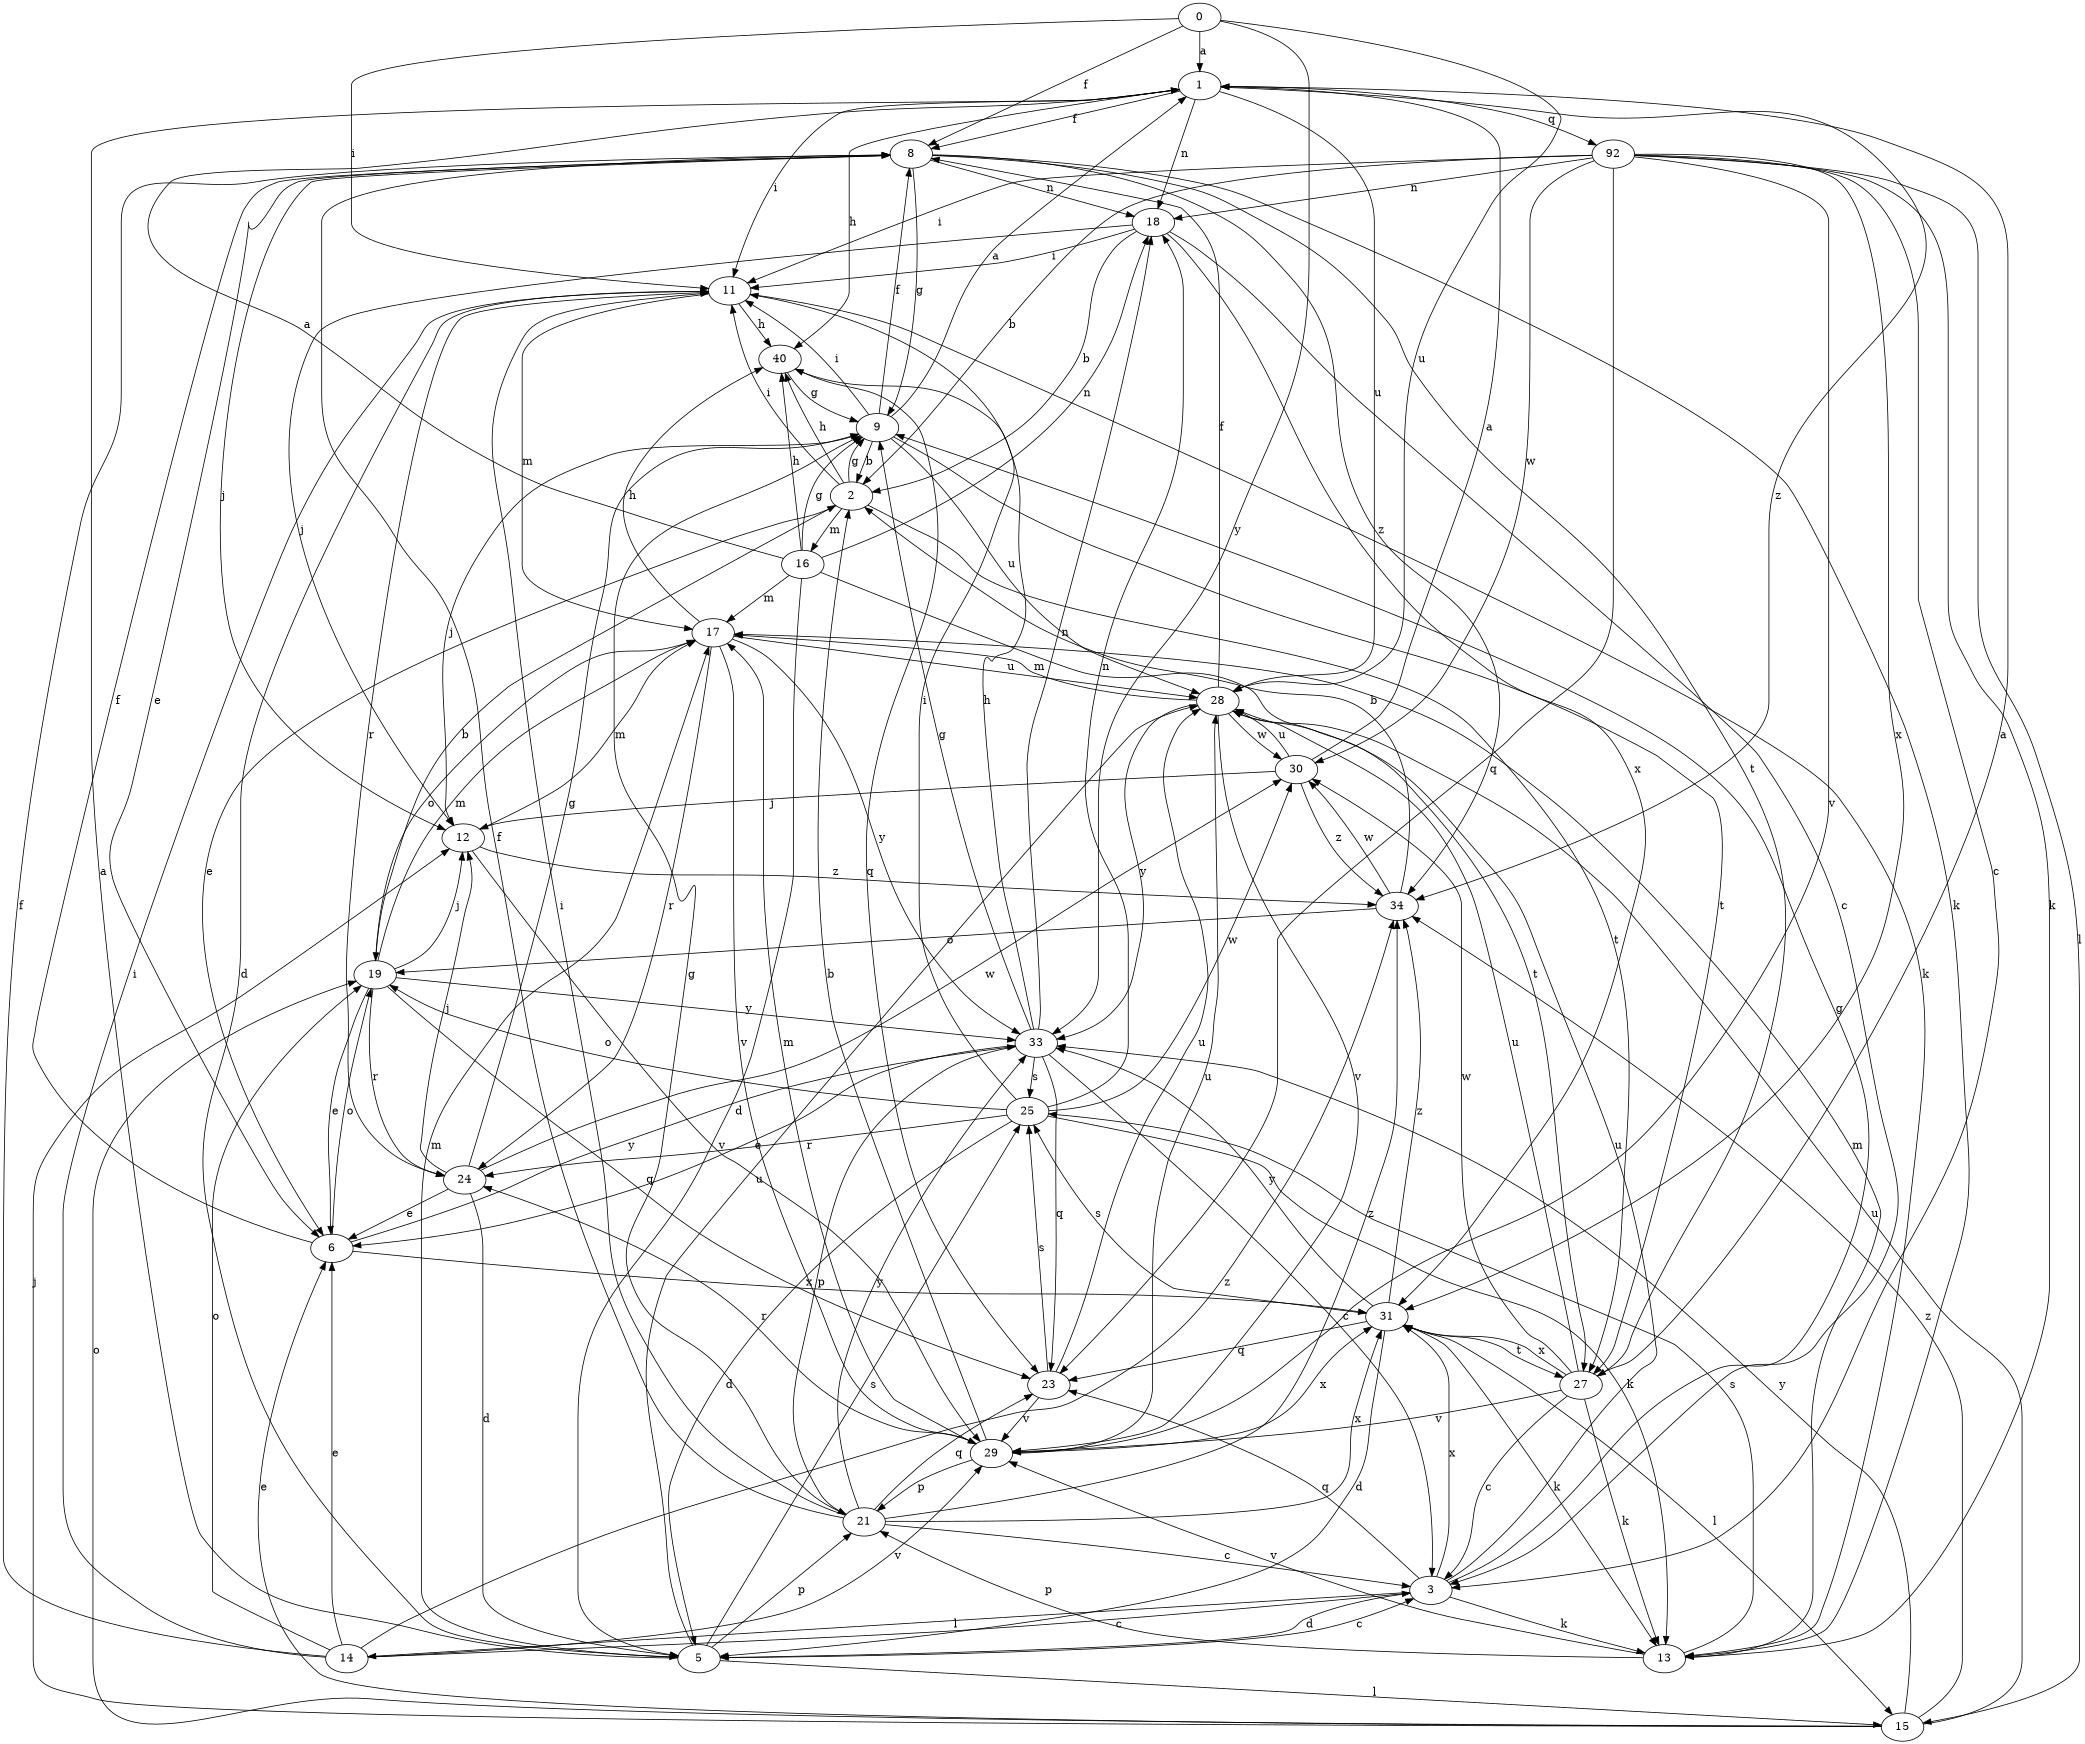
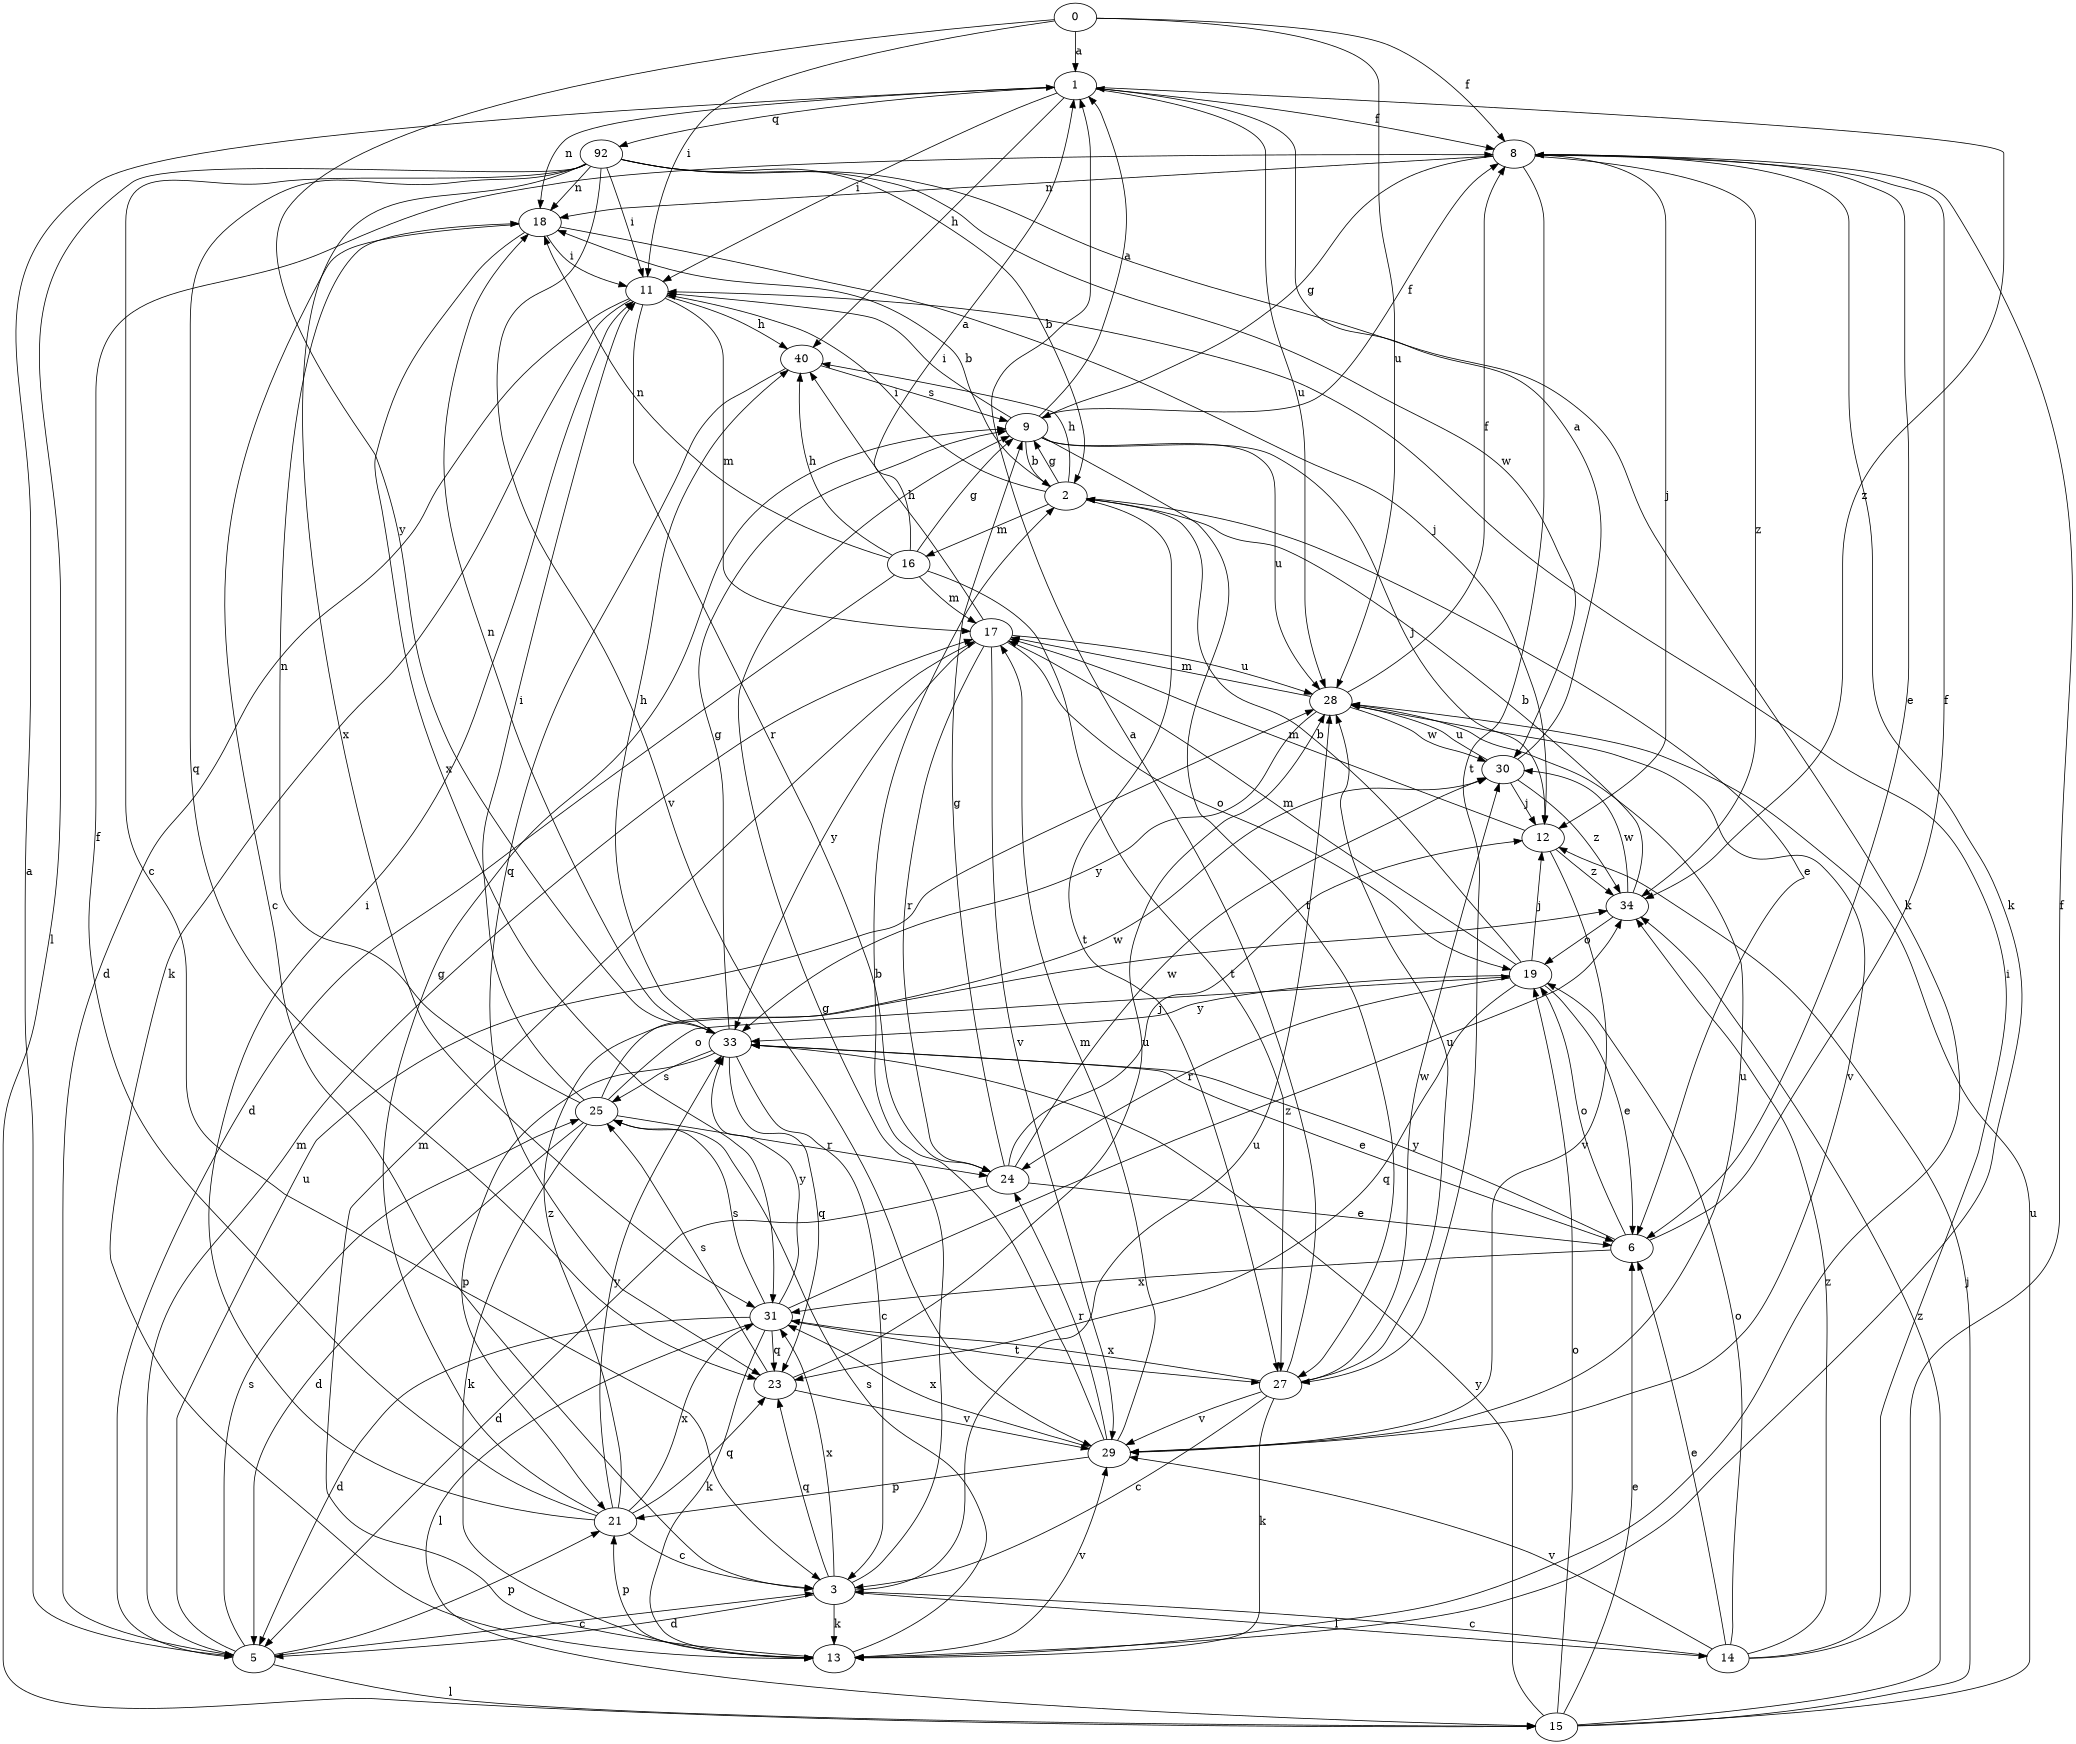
  strict digraph {
    0
    1
    8
    11
    28
    33
    n7 [label=40]
    18
    n9 [label=92]
    34
    6
    9
    27
    13
    12
    5
    17
    24
    29
    30
    3
    23
    21
    25
    2
    31
    15
    19
    16
    14
    0 -> 1 [label=a]
    0 -> 8 [label=f]
    0 -> 11 [label=i]
    0 -> 28 [label=u]
    0 -> 33 [label=y]
    1 -> 8 [label=f]
    1 -> 11 [label=i]
    1 -> 28 [label=u]
    1 -> n7 [label=h]
    1 -> 18 [label=n]
    1 -> n9 [label=q]
    1 -> 34 [label=z]
    8 -> 18 [label=n]
    8 -> 34 [label=z]
    8 -> 6 [label=e]
    8 -> 9 [label=g]
    8 -> 27 [label=t]
    8 -> 13 [label=k]
    8 -> 12 [label=j]
    11 -> n7 [label=h]
    11 -> 13 [label=k]
    11 -> 5 [label=d]
    11 -> 17 [label=m]
    11 -> 24 [label=r]
    28 -> 8 [label=f]
    28 -> 33 [label=y]
    28 -> 17 [label=m]
    28 -> 29 [label=v]
    28 -> 30 [label=w]
    33 -> n7 [label=h]
    33 -> 18 [label=n]
    33 -> 6 [label=e]
    33 -> 9 [label=g]
    33 -> 3 [label=c]
    33 -> 23 [label=q]
    33 -> 21 [label=p]
    33 -> 25 [label=s]
-   n7 -> 9 [label=g]
+   n7 -> 9 [label=s]
    n7 -> 23 [label=q]
    18 -> 11 [label=i]
    18 -> 12 [label=j]
    18 -> 3 [label=c]
-   18 -> 2 [label=b]
+   2 -> 18 [label=b]
    18 -> 31 [label=x]
    n9 -> 11 [label=i]
    n9 -> 18 [label=n]
    n9 -> 13 [label=k]
    n9 -> 29 [label=v]
    n9 -> 30 [label=w]
    n9 -> 3 [label=c]
    n9 -> 23 [label=q]
    n9 -> 2 [label=b]
    n9 -> 31 [label=x]
    n9 -> 15 [label=l]
    34 -> 30 [label=w]
    34 -> 2 [label=b]
    34 -> 19 [label=o]
    6 -> 8 [label=f]
    6 -> 33 [label=y]
    6 -> 31 [label=x]
    6 -> 19 [label=o]
    9 -> 1 [label=a]
    9 -> 8 [label=f]
    9 -> 11 [label=i]
    9 -> 28 [label=u]
    9 -> 27 [label=t]
    9 -> 12 [label=j]
    9 -> 2 [label=b]
    27 -> 1 [label=a]
    27 -> 28 [label=u]
    27 -> 13 [label=k]
    27 -> 29 [label=v]
    27 -> 30 [label=w]
    27 -> 3 [label=c]
    27 -> 31 [label=x]
    13 -> 17 [label=m]
    13 -> 29 [label=v]
    13 -> 21 [label=p]
    13 -> 25 [label=s]
    12 -> 34 [label=z]
    12 -> 17 [label=m]
    12 -> 29 [label=v]
    5 -> 1 [label=a]
    5 -> 28 [label=u]
    5 -> 17 [label=m]
    5 -> 3 [label=c]
    5 -> 21 [label=p]
    5 -> 25 [label=s]
    5 -> 15 [label=l]
    17 -> 28 [label=u]
    17 -> 33 [label=y]
    17 -> n7 [label=h]
    17 -> 24 [label=r]
    17 -> 29 [label=v]
    17 -> 19 [label=o]
    24 -> 6 [label=e]
    24 -> 9 [label=g]
    24 -> 12 [label=j]
    24 -> 5 [label=d]
    24 -> 30 [label=w]
    29 -> 28 [label=u]
    29 -> 17 [label=m]
    29 -> 24 [label=r]
    29 -> 21 [label=p]
    29 -> 2 [label=b]
    29 -> 31 [label=x]
    30 -> 1 [label=a]
    30 -> 28 [label=u]
    30 -> 34 [label=z]
    30 -> 12 [label=j]
    3 -> 28 [label=u]
    3 -> 9 [label=g]
    3 -> 13 [label=k]
    3 -> 5 [label=d]
    3 -> 23 [label=q]
    3 -> 31 [label=x]
    3 -> 14 [label=l]
    23 -> 28 [label=u]
    23 -> 29 [label=v]
    23 -> 25 [label=s]
    21 -> 8 [label=f]
    21 -> 11 [label=i]
    21 -> 33 [label=y]
    21 -> 34 [label=z]
    21 -> 9 [label=g]
    21 -> 3 [label=c]
    21 -> 23 [label=q]
    21 -> 31 [label=x]
    25 -> 11 [label=i]
    25 -> 18 [label=n]
    25 -> 13 [label=k]
    25 -> 5 [label=d]
    25 -> 24 [label=r]
    25 -> 30 [label=w]
    25 -> 19 [label=o]
    2 -> 11 [label=i]
    2 -> n7 [label=h]
    2 -> 6 [label=e]
    2 -> 9 [label=g]
    2 -> 27 [label=t]
    2 -> 16 [label=m]
    31 -> 33 [label=y]
    31 -> 34 [label=z]
    31 -> 27 [label=t]
    31 -> 13 [label=k]
    31 -> 5 [label=d]
    31 -> 23 [label=q]
    31 -> 25 [label=s]
    31 -> 15 [label=l]
    15 -> 28 [label=u]
    15 -> 33 [label=y]
    15 -> 34 [label=z]
    15 -> 6 [label=e]
    15 -> 12 [label=j]
    15 -> 19 [label=o]
    19 -> 33 [label=y]
    19 -> 6 [label=e]
    19 -> 12 [label=j]
    19 -> 17 [label=m]
    19 -> 24 [label=r]
    19 -> 23 [label=q]
    19 -> 2 [label=b]
    16 -> 1 [label=a]
    16 -> n7 [label=h]
    16 -> 18 [label=n]
    16 -> 9 [label=g]
    16 -> 27 [label=t]
    16 -> 5 [label=d]
    16 -> 17 [label=m]
    14 -> 8 [label=f]
    14 -> 11 [label=i]
    14 -> 34 [label=z]
    14 -> 6 [label=e]
    14 -> 29 [label=v]
    14 -> 3 [label=c]
    14 -> 19 [label=o]
  }
